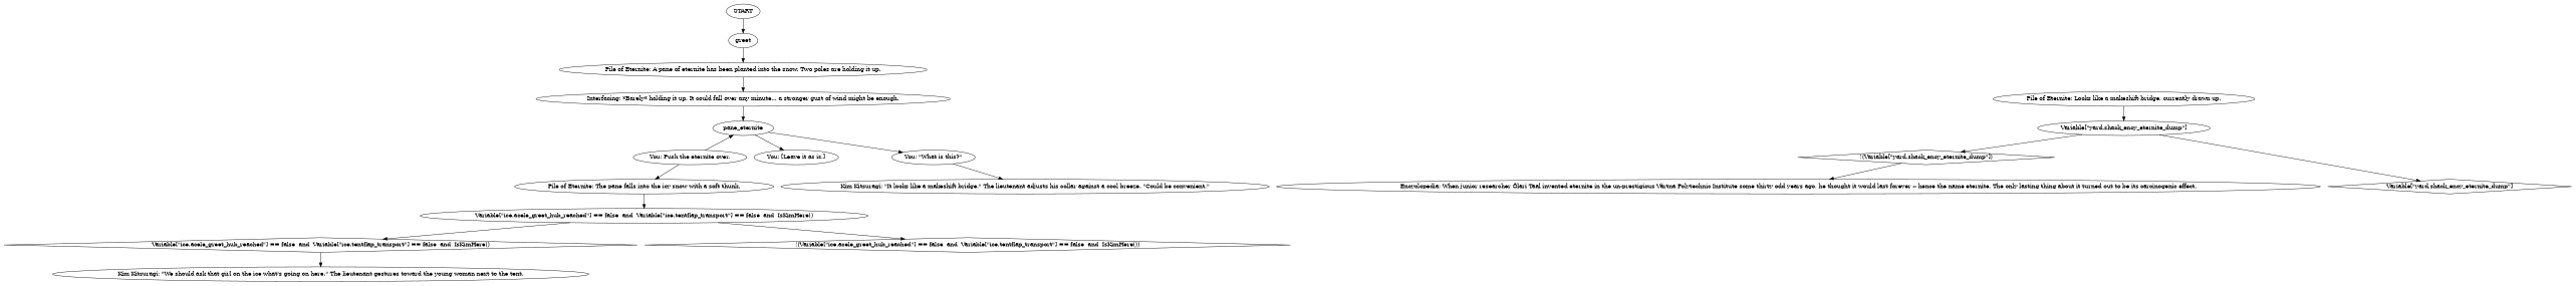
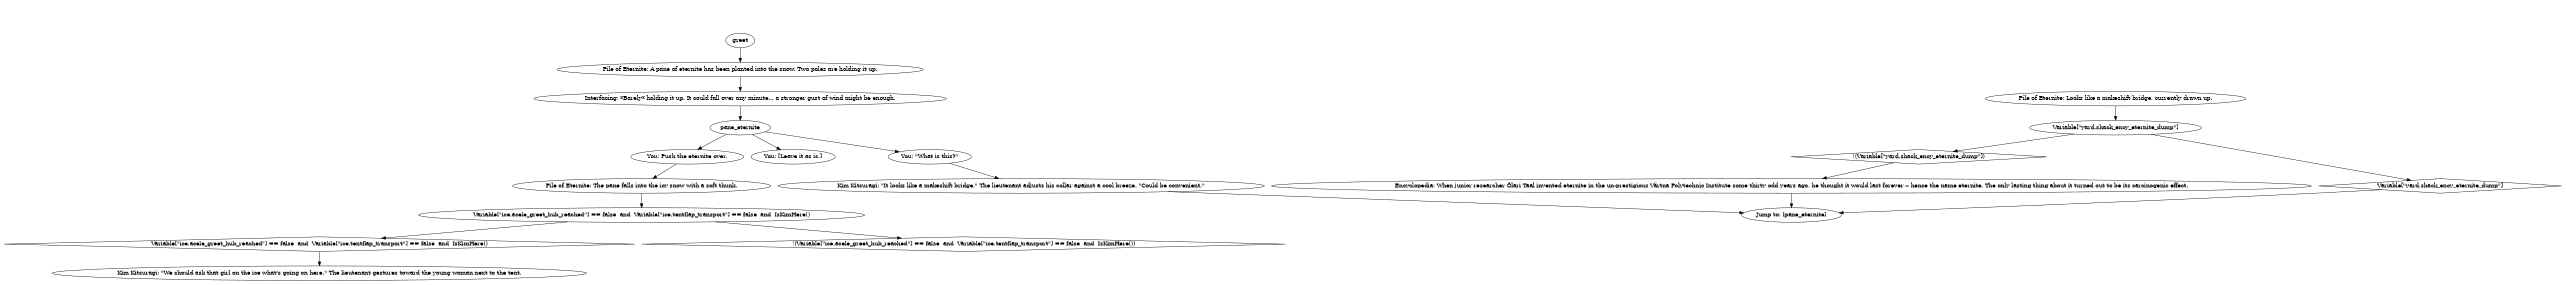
  digraph {
-   n1 [label=START]
    n2 [label=greet]
    n3 [label="Pile of Eternite: A pane of eternite has been planted into the snow. Two poles are holding it up."]
    n4 [label="Interfacing: *Barely* holding it up. It could fall over any minute... a stronger gust of wind might be enough."]
    n5 [label="You: [Leave it as is.]"]
    n6 [label="Variable[\"ice.acele_greet_hub_reached\"] == false  and  Variable[\"ice.tentflap_transport\"] == false  and  IsKimHere()"]
    n7 [label="Variable[\"ice.acele_greet_hub_reached\"] == false  and  Variable[\"ice.tentflap_transport\"] == false  and  IsKimHere()" shape=diamond]
    n8 [label="!(Variable[\"ice.acele_greet_hub_reached\"] == false  and  Variable[\"ice.tentflap_transport\"] == false  and  IsKimHere())" shape=diamond]
    n9 [label="Kim Kitsuragi: \"We should ask that girl on the ice what's going on here.\" The lieutenant gestures toward the young woman next to the tent."]
    n10 [label="Variable[\"yard.shack_ency_eternite_dump\"]"]
    n11 [label="Variable[\"yard.shack_ency_eternite_dump\"]" shape=diamond]
    n12 [label="!(Variable[\"yard.shack_ency_eternite_dump\"])" shape=diamond]
+   n13 [label="Jump to: [pane_eternite]"]
    n14 [label="Encyclopedia: When junior researcher Õlari Taal invented eternite in the un-prestigious Värtna Polytechnic Institute some thirty odd years ago, he thought it would last forever -- hence the name eternite. The only lasting thing about it turned out to be its carcinogenic effect."]
    n15 [label=pane_eternite]
    n16 [label="You: \"What is this?\""]
    n17 [label="You: Push the eternite over."]
    n18 [label="Pile of Eternite: Looks like a makeshift bridge, currently drawn up."]
    n19 [label="Kim Kitsuragi: \"It looks like a makeshift bridge.\" The lieutenant adjusts his collar against a cool breeze. \"Could be convenient.\""]
    n20 [label="Pile of Eternite: The pane falls into the icy snow with a soft thunk."]
-   n1 -> n2
    n2 -> n3
    n3 -> n4
    n4 -> n15
    n6 -> n7
    n6 -> n8
    n7 -> n9
    n10 -> n11
    n10 -> n12
+   n11 -> n13
    n12 -> n14
+   n14 -> n13
    n15 -> n5
    n15 -> n16
-   n17 -> n15
+   n15 -> n17
    n16 -> n19
    n17 -> n20
    n18 -> n10
+   n19 -> n13
    n20 -> n6
  }
